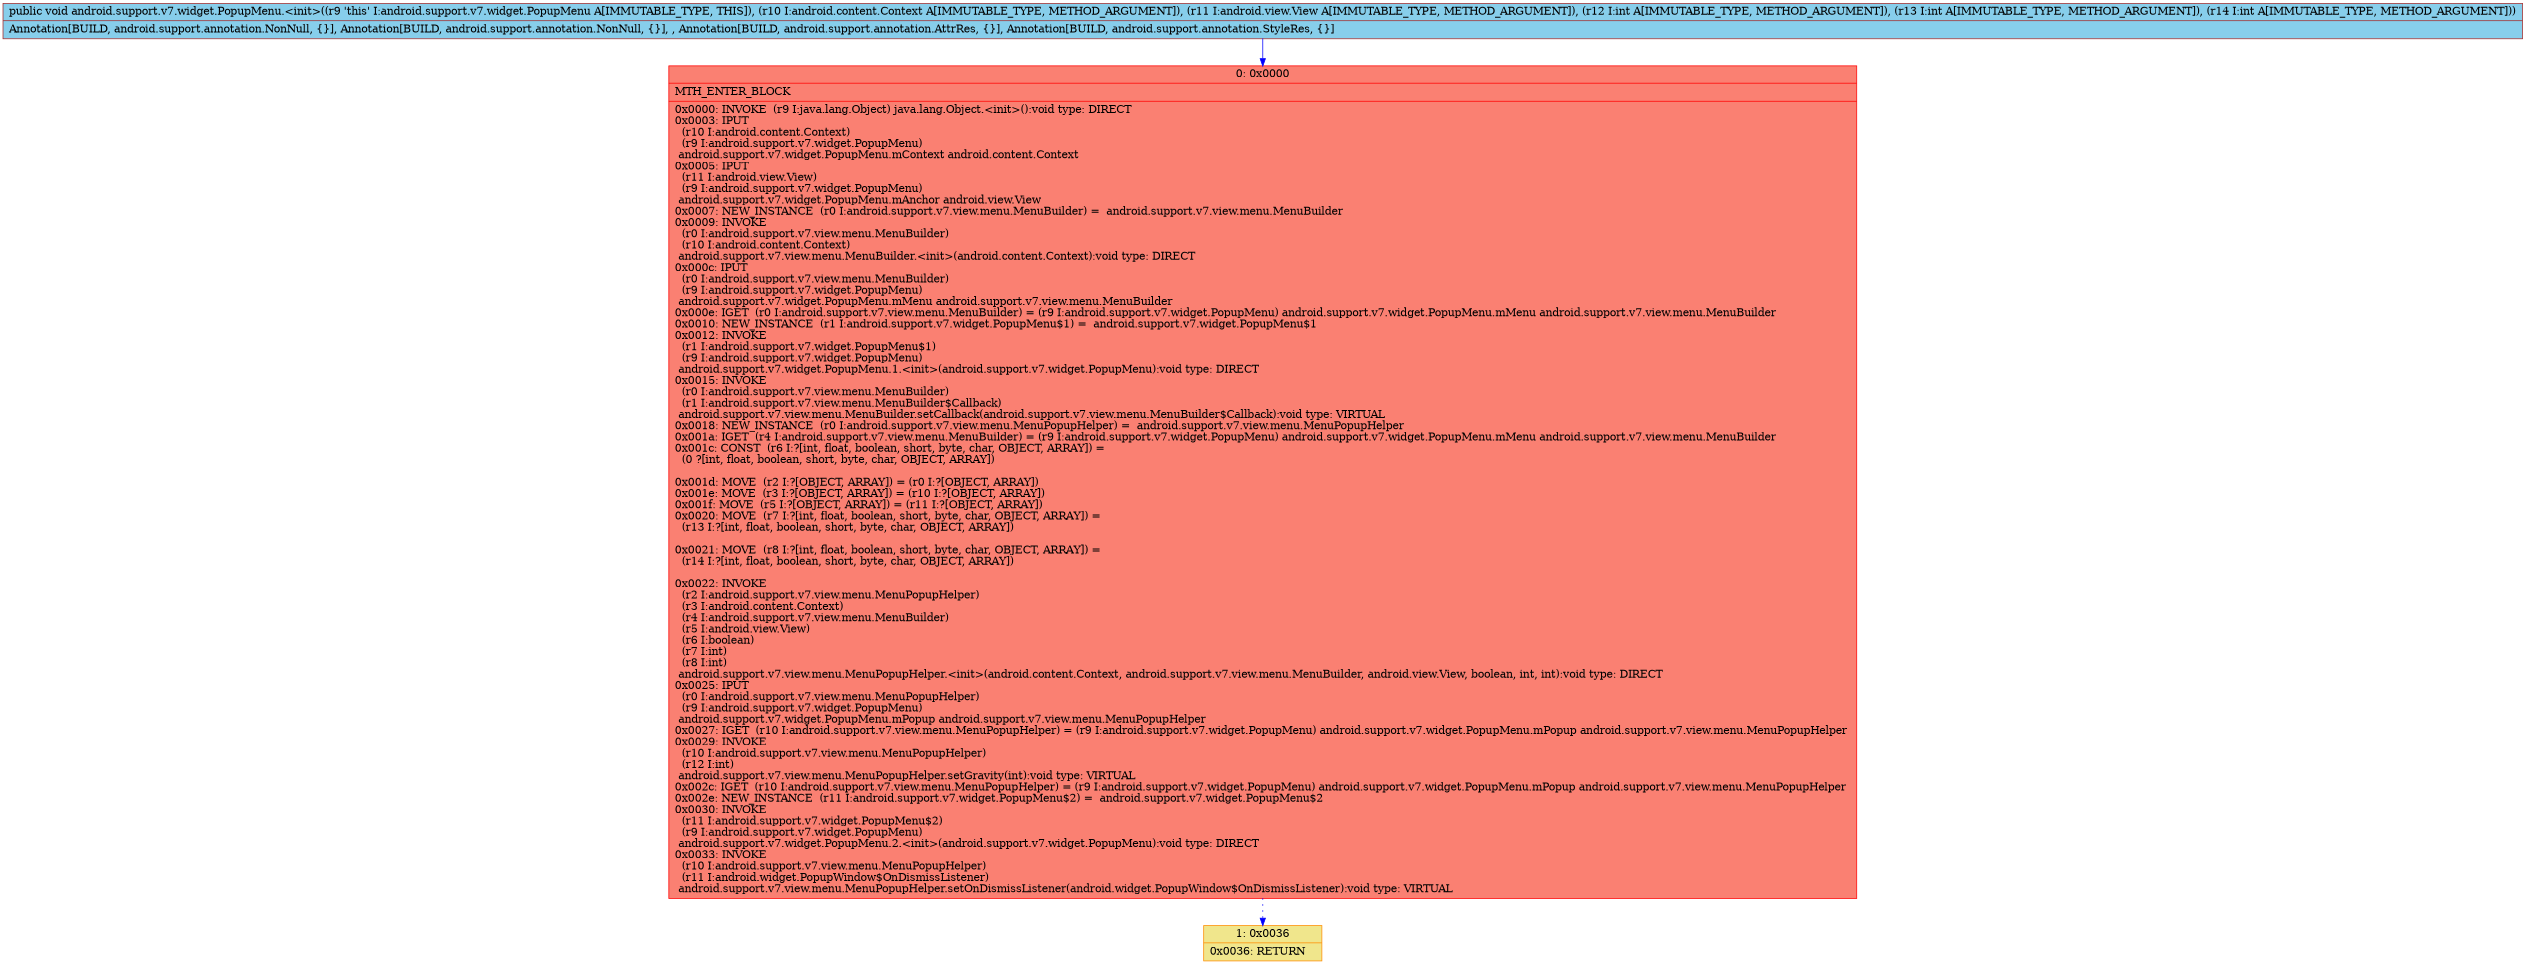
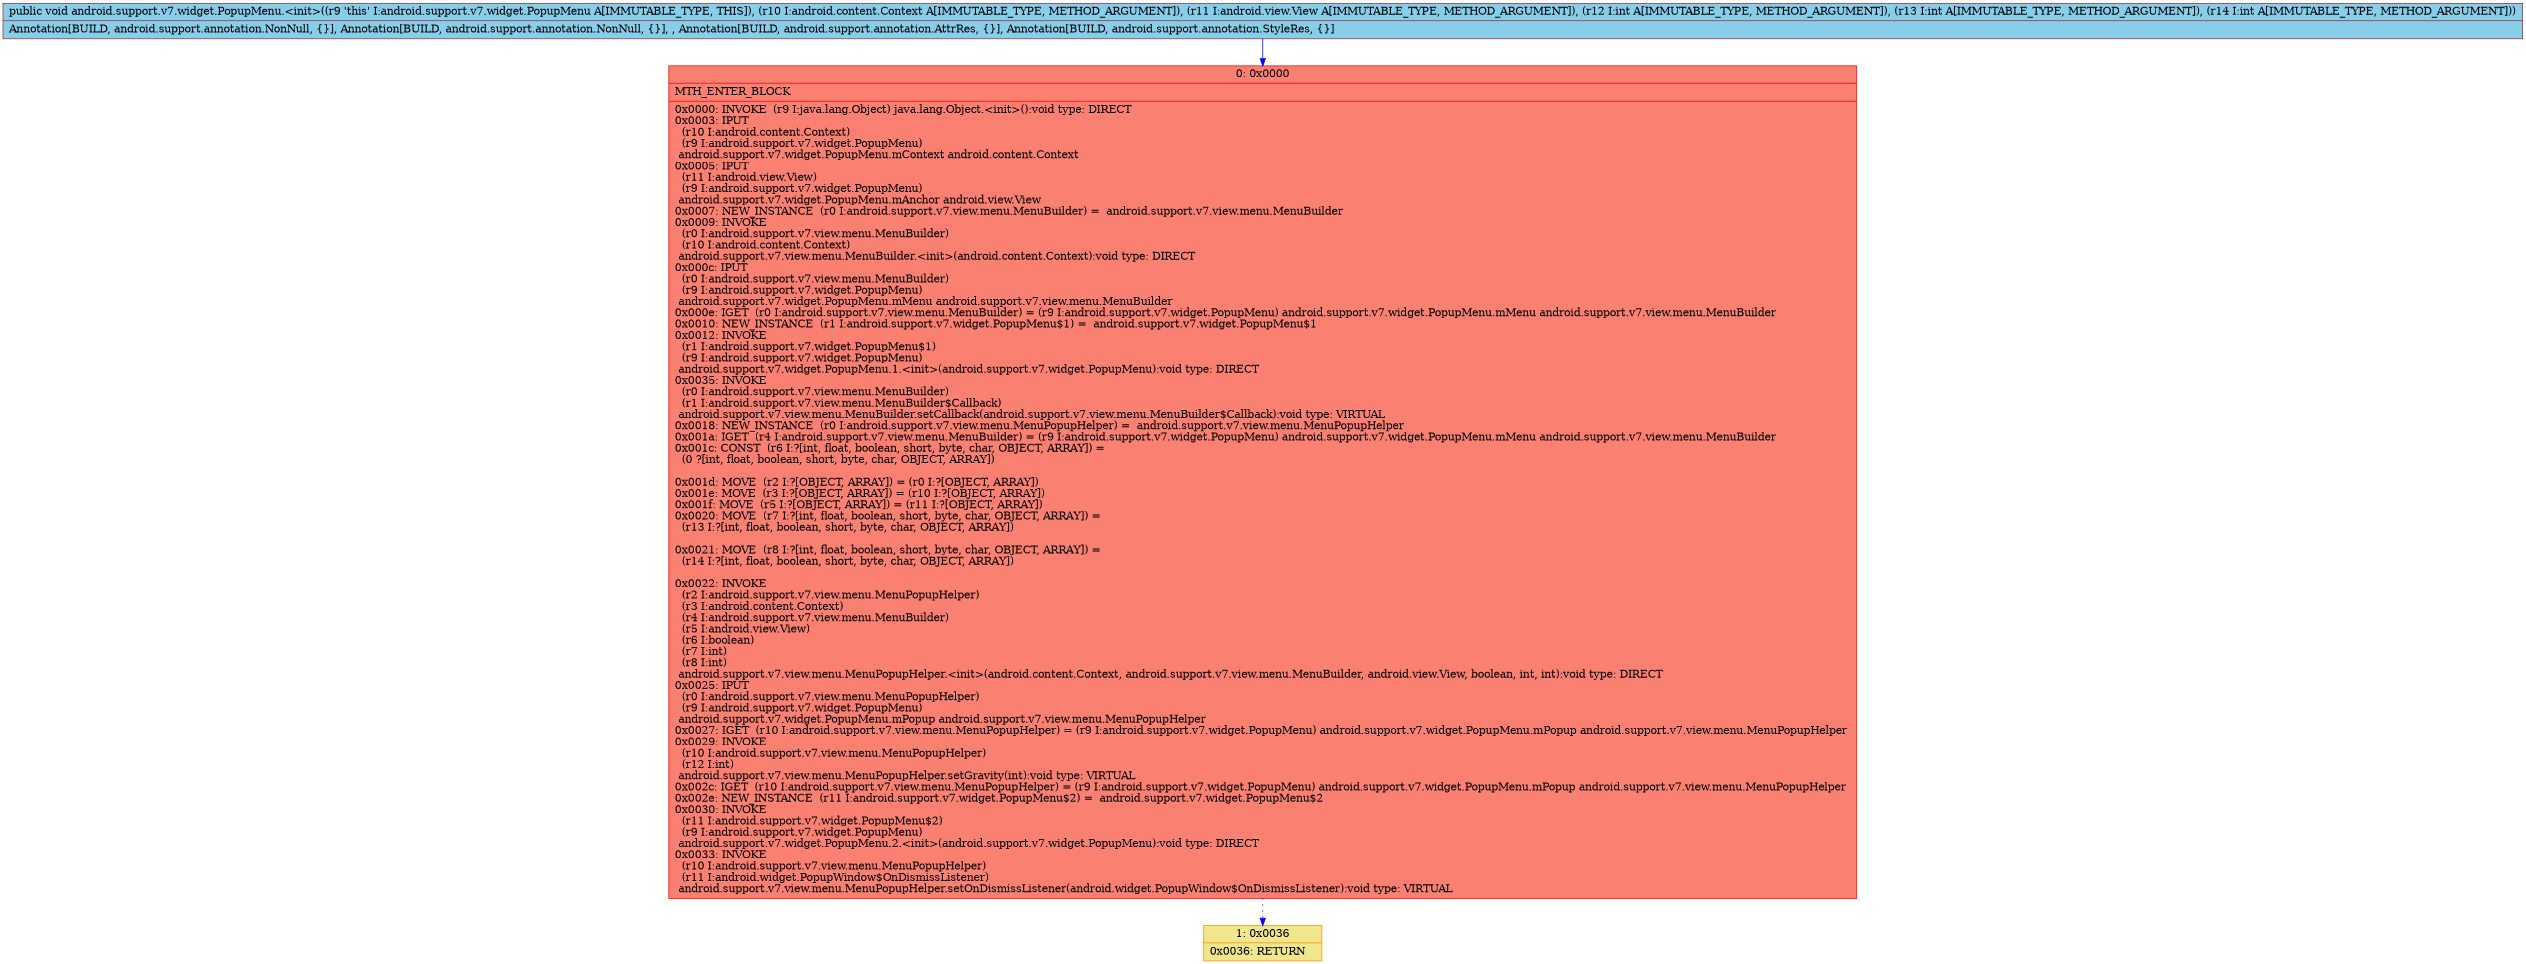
  digraph {
    node [shape=record style=filled]
    edge [color=blue]
-   n1 [label="{0\:\ 0x0000|MTH_ENTER_BLOCK\l|0x0000: INVOKE  (r9 I:java.lang.Object) java.lang.Object.\<init\>():void type: DIRECT \l0x0003: IPUT  \l  (r10 I:android.content.Context)\l  (r9 I:android.support.v7.widget.PopupMenu)\l android.support.v7.widget.PopupMenu.mContext android.content.Context \l0x0005: IPUT  \l  (r11 I:android.view.View)\l  (r9 I:android.support.v7.widget.PopupMenu)\l android.support.v7.widget.PopupMenu.mAnchor android.view.View \l0x0007: NEW_INSTANCE  (r0 I:android.support.v7.view.menu.MenuBuilder) =  android.support.v7.view.menu.MenuBuilder \l0x0009: INVOKE  \l  (r0 I:android.support.v7.view.menu.MenuBuilder)\l  (r10 I:android.content.Context)\l android.support.v7.view.menu.MenuBuilder.\<init\>(android.content.Context):void type: DIRECT \l0x000c: IPUT  \l  (r0 I:android.support.v7.view.menu.MenuBuilder)\l  (r9 I:android.support.v7.widget.PopupMenu)\l android.support.v7.widget.PopupMenu.mMenu android.support.v7.view.menu.MenuBuilder \l0x000e: IGET  (r0 I:android.support.v7.view.menu.MenuBuilder) = (r9 I:android.support.v7.widget.PopupMenu) android.support.v7.widget.PopupMenu.mMenu android.support.v7.view.menu.MenuBuilder \l0x0010: NEW_INSTANCE  (r1 I:android.support.v7.widget.PopupMenu$1) =  android.support.v7.widget.PopupMenu$1 \l0x0012: INVOKE  \l  (r1 I:android.support.v7.widget.PopupMenu$1)\l  (r9 I:android.support.v7.widget.PopupMenu)\l android.support.v7.widget.PopupMenu.1.\<init\>(android.support.v7.widget.PopupMenu):void type: DIRECT \l0x0015: INVOKE  \l  (r0 I:android.support.v7.view.menu.MenuBuilder)\l  (r1 I:android.support.v7.view.menu.MenuBuilder$Callback)\l android.support.v7.view.menu.MenuBuilder.setCallback(android.support.v7.view.menu.MenuBuilder$Callback):void type: VIRTUAL \l0x0018: NEW_INSTANCE  (r0 I:android.support.v7.view.menu.MenuPopupHelper) =  android.support.v7.view.menu.MenuPopupHelper \l0x001a: IGET  (r4 I:android.support.v7.view.menu.MenuBuilder) = (r9 I:android.support.v7.widget.PopupMenu) android.support.v7.widget.PopupMenu.mMenu android.support.v7.view.menu.MenuBuilder \l0x001c: CONST  (r6 I:?[int, float, boolean, short, byte, char, OBJECT, ARRAY]) = \l  (0 ?[int, float, boolean, short, byte, char, OBJECT, ARRAY])\l \l0x001d: MOVE  (r2 I:?[OBJECT, ARRAY]) = (r0 I:?[OBJECT, ARRAY]) \l0x001e: MOVE  (r3 I:?[OBJECT, ARRAY]) = (r10 I:?[OBJECT, ARRAY]) \l0x001f: MOVE  (r5 I:?[OBJECT, ARRAY]) = (r11 I:?[OBJECT, ARRAY]) \l0x0020: MOVE  (r7 I:?[int, float, boolean, short, byte, char, OBJECT, ARRAY]) = \l  (r13 I:?[int, float, boolean, short, byte, char, OBJECT, ARRAY])\l \l0x0021: MOVE  (r8 I:?[int, float, boolean, short, byte, char, OBJECT, ARRAY]) = \l  (r14 I:?[int, float, boolean, short, byte, char, OBJECT, ARRAY])\l \l0x0022: INVOKE  \l  (r2 I:android.support.v7.view.menu.MenuPopupHelper)\l  (r3 I:android.content.Context)\l  (r4 I:android.support.v7.view.menu.MenuBuilder)\l  (r5 I:android.view.View)\l  (r6 I:boolean)\l  (r7 I:int)\l  (r8 I:int)\l android.support.v7.view.menu.MenuPopupHelper.\<init\>(android.content.Context, android.support.v7.view.menu.MenuBuilder, android.view.View, boolean, int, int):void type: DIRECT \l0x0025: IPUT  \l  (r0 I:android.support.v7.view.menu.MenuPopupHelper)\l  (r9 I:android.support.v7.widget.PopupMenu)\l android.support.v7.widget.PopupMenu.mPopup android.support.v7.view.menu.MenuPopupHelper \l0x0027: IGET  (r10 I:android.support.v7.view.menu.MenuPopupHelper) = (r9 I:android.support.v7.widget.PopupMenu) android.support.v7.widget.PopupMenu.mPopup android.support.v7.view.menu.MenuPopupHelper \l0x0029: INVOKE  \l  (r10 I:android.support.v7.view.menu.MenuPopupHelper)\l  (r12 I:int)\l android.support.v7.view.menu.MenuPopupHelper.setGravity(int):void type: VIRTUAL \l0x002c: IGET  (r10 I:android.support.v7.view.menu.MenuPopupHelper) = (r9 I:android.support.v7.widget.PopupMenu) android.support.v7.widget.PopupMenu.mPopup android.support.v7.view.menu.MenuPopupHelper \l0x002e: NEW_INSTANCE  (r11 I:android.support.v7.widget.PopupMenu$2) =  android.support.v7.widget.PopupMenu$2 \l0x0030: INVOKE  \l  (r11 I:android.support.v7.widget.PopupMenu$2)\l  (r9 I:android.support.v7.widget.PopupMenu)\l android.support.v7.widget.PopupMenu.2.\<init\>(android.support.v7.widget.PopupMenu):void type: DIRECT \l0x0033: INVOKE  \l  (r10 I:android.support.v7.view.menu.MenuPopupHelper)\l  (r11 I:android.widget.PopupWindow$OnDismissListener)\l android.support.v7.view.menu.MenuPopupHelper.setOnDismissListener(android.widget.PopupWindow$OnDismissListener):void type: VIRTUAL \l}" fillcolor=salmon color=red]
+   n1 [label="{0\:\ 0x0000|MTH_ENTER_BLOCK\l|0x0000: INVOKE  (r9 I:java.lang.Object) java.lang.Object.\<init\>():void type: DIRECT \l0x0003: IPUT  \l  (r10 I:android.content.Context)\l  (r9 I:android.support.v7.widget.PopupMenu)\l android.support.v7.widget.PopupMenu.mContext android.content.Context \l0x0005: IPUT  \l  (r11 I:android.view.View)\l  (r9 I:android.support.v7.widget.PopupMenu)\l android.support.v7.widget.PopupMenu.mAnchor android.view.View \l0x0007: NEW_INSTANCE  (r0 I:android.support.v7.view.menu.MenuBuilder) =  android.support.v7.view.menu.MenuBuilder \l0x0009: INVOKE  \l  (r0 I:android.support.v7.view.menu.MenuBuilder)\l  (r10 I:android.content.Context)\l android.support.v7.view.menu.MenuBuilder.\<init\>(android.content.Context):void type: DIRECT \l0x000c: IPUT  \l  (r0 I:android.support.v7.view.menu.MenuBuilder)\l  (r9 I:android.support.v7.widget.PopupMenu)\l android.support.v7.widget.PopupMenu.mMenu android.support.v7.view.menu.MenuBuilder \l0x000e: IGET  (r0 I:android.support.v7.view.menu.MenuBuilder) = (r9 I:android.support.v7.widget.PopupMenu) android.support.v7.widget.PopupMenu.mMenu android.support.v7.view.menu.MenuBuilder \l0x0010: NEW_INSTANCE  (r1 I:android.support.v7.widget.PopupMenu$1) =  android.support.v7.widget.PopupMenu$1 \l0x0012: INVOKE  \l  (r1 I:android.support.v7.widget.PopupMenu$1)\l  (r9 I:android.support.v7.widget.PopupMenu)\l android.support.v7.widget.PopupMenu.1.\<init\>(android.support.v7.widget.PopupMenu):void type: DIRECT \l0x0035: INVOKE  \l  (r0 I:android.support.v7.view.menu.MenuBuilder)\l  (r1 I:android.support.v7.view.menu.MenuBuilder$Callback)\l android.support.v7.view.menu.MenuBuilder.setCallback(android.support.v7.view.menu.MenuBuilder$Callback):void type: VIRTUAL \l0x0018: NEW_INSTANCE  (r0 I:android.support.v7.view.menu.MenuPopupHelper) =  android.support.v7.view.menu.MenuPopupHelper \l0x001a: IGET  (r4 I:android.support.v7.view.menu.MenuBuilder) = (r9 I:android.support.v7.widget.PopupMenu) android.support.v7.widget.PopupMenu.mMenu android.support.v7.view.menu.MenuBuilder \l0x001c: CONST  (r6 I:?[int, float, boolean, short, byte, char, OBJECT, ARRAY]) = \l  (0 ?[int, float, boolean, short, byte, char, OBJECT, ARRAY])\l \l0x001d: MOVE  (r2 I:?[OBJECT, ARRAY]) = (r0 I:?[OBJECT, ARRAY]) \l0x001e: MOVE  (r3 I:?[OBJECT, ARRAY]) = (r10 I:?[OBJECT, ARRAY]) \l0x001f: MOVE  (r5 I:?[OBJECT, ARRAY]) = (r11 I:?[OBJECT, ARRAY]) \l0x0020: MOVE  (r7 I:?[int, float, boolean, short, byte, char, OBJECT, ARRAY]) = \l  (r13 I:?[int, float, boolean, short, byte, char, OBJECT, ARRAY])\l \l0x0021: MOVE  (r8 I:?[int, float, boolean, short, byte, char, OBJECT, ARRAY]) = \l  (r14 I:?[int, float, boolean, short, byte, char, OBJECT, ARRAY])\l \l0x0022: INVOKE  \l  (r2 I:android.support.v7.view.menu.MenuPopupHelper)\l  (r3 I:android.content.Context)\l  (r4 I:android.support.v7.view.menu.MenuBuilder)\l  (r5 I:android.view.View)\l  (r6 I:boolean)\l  (r7 I:int)\l  (r8 I:int)\l android.support.v7.view.menu.MenuPopupHelper.\<init\>(android.content.Context, android.support.v7.view.menu.MenuBuilder, android.view.View, boolean, int, int):void type: DIRECT \l0x0025: IPUT  \l  (r0 I:android.support.v7.view.menu.MenuPopupHelper)\l  (r9 I:android.support.v7.widget.PopupMenu)\l android.support.v7.widget.PopupMenu.mPopup android.support.v7.view.menu.MenuPopupHelper \l0x0027: IGET  (r10 I:android.support.v7.view.menu.MenuPopupHelper) = (r9 I:android.support.v7.widget.PopupMenu) android.support.v7.widget.PopupMenu.mPopup android.support.v7.view.menu.MenuPopupHelper \l0x0029: INVOKE  \l  (r10 I:android.support.v7.view.menu.MenuPopupHelper)\l  (r12 I:int)\l android.support.v7.view.menu.MenuPopupHelper.setGravity(int):void type: VIRTUAL \l0x002c: IGET  (r10 I:android.support.v7.view.menu.MenuPopupHelper) = (r9 I:android.support.v7.widget.PopupMenu) android.support.v7.widget.PopupMenu.mPopup android.support.v7.view.menu.MenuPopupHelper \l0x002e: NEW_INSTANCE  (r11 I:android.support.v7.widget.PopupMenu$2) =  android.support.v7.widget.PopupMenu$2 \l0x0030: INVOKE  \l  (r11 I:android.support.v7.widget.PopupMenu$2)\l  (r9 I:android.support.v7.widget.PopupMenu)\l android.support.v7.widget.PopupMenu.2.\<init\>(android.support.v7.widget.PopupMenu):void type: DIRECT \l0x0033: INVOKE  \l  (r10 I:android.support.v7.view.menu.MenuPopupHelper)\l  (r11 I:android.widget.PopupWindow$OnDismissListener)\l android.support.v7.view.menu.MenuPopupHelper.setOnDismissListener(android.widget.PopupWindow$OnDismissListener):void type: VIRTUAL \l}" fillcolor=salmon color=red]
    n2 [label="{1\:\ 0x0036|0x0036: RETURN   \l}" fillcolor=khaki color=darkorange]
    n3 [label="{public void android.support.v7.widget.PopupMenu.\<init\>((r9 'this' I:android.support.v7.widget.PopupMenu A[IMMUTABLE_TYPE, THIS]), (r10 I:android.content.Context A[IMMUTABLE_TYPE, METHOD_ARGUMENT]), (r11 I:android.view.View A[IMMUTABLE_TYPE, METHOD_ARGUMENT]), (r12 I:int A[IMMUTABLE_TYPE, METHOD_ARGUMENT]), (r13 I:int A[IMMUTABLE_TYPE, METHOD_ARGUMENT]), (r14 I:int A[IMMUTABLE_TYPE, METHOD_ARGUMENT]))  | Annotation[BUILD, android.support.annotation.NonNull, \{\}], Annotation[BUILD, android.support.annotation.NonNull, \{\}], , Annotation[BUILD, android.support.annotation.AttrRes, \{\}], Annotation[BUILD, android.support.annotation.StyleRes, \{\}]\l}" fillcolor=skyblue color=brown]
    n1 -> n2 [style=dotted]
    n3 -> n1 [style=solid]
  }
